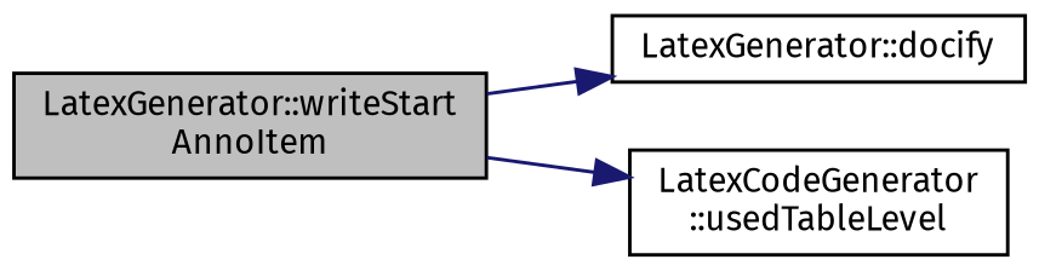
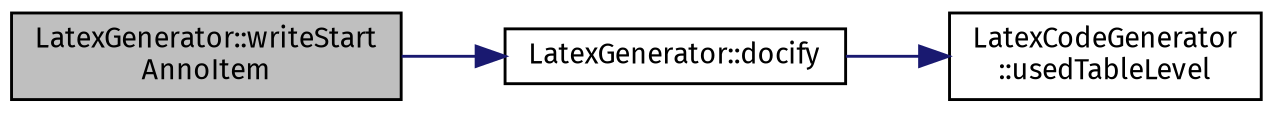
  digraph {
    fontname="Fira Sans"
    rankdir=LR
    node [color=black fillcolor=white fontname="Fira Sans" fontsize=10 shape=record style=filled]
    edge [color=midnightblue fontname="Fira Sans" fontsize=10 labelfontname=Helvetica labelfontsize=10 style=solid]
    n1 [fillcolor=grey75 fontcolor=black height=0.2 label="LatexGenerator::writeStart\lAnnoItem" width=0.4]
    n2 [height=0.2 label="LatexGenerator::docify" width=0.4]
    n3 [height=0.2 label="LatexCodeGenerator\l::usedTableLevel" width=0.4]
    n1 -> n2
-   n1 -> n3
+   n2 -> n3
  }
